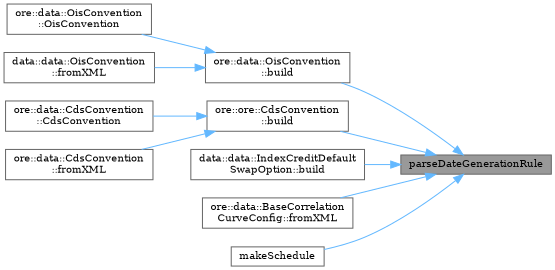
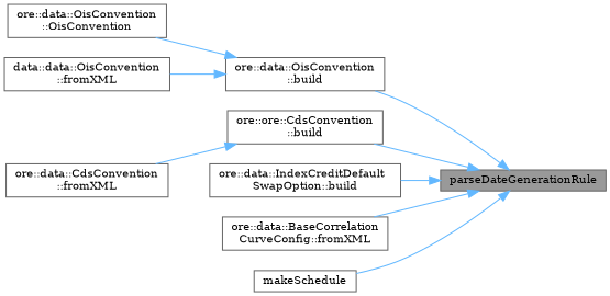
  digraph {
    fontname="DejaVu Serif"
    rankdir=RL
    node [color=grey40 fillcolor=white fontname="DejaVu Serif" fontsize=10 shape=box style=filled]
    edge [color=steelblue1 dir=back fontname="DejaVu Serif" fontsize=10 labelfontname=Helvetica labelfontsize=10 style=solid]
    n1 [color=gray40 fillcolor=grey60 fontcolor=black height=0.2 label=parseDateGenerationRule width=0.4]
    n2 [height=0.2 label="ore::data::OisConvention\l::build" width=0.4]
    n3 [height=0.2 label="ore::ore::CdsConvention\l::build" width=0.4]
-   n4 [height=0.2 label="data::data::IndexCreditDefault\lSwapOption::build" width=0.4]
+   n4 [height=0.2 label="ore::data::IndexCreditDefault\lSwapOption::build" width=0.4]
    n5 [height=0.2 label="ore::data::BaseCorrelation\lCurveConfig::fromXML" width=0.4]
    n6 [height=0.2 label=makeSchedule width=0.4]
    n7 [height=0.2 label="ore::data::OisConvention\l::OisConvention" width=0.4]
    n8 [height=0.2 label="data::data::OisConvention\l::fromXML" width=0.4]
-   n9 [height=0.2 label="ore::data::CdsConvention\l::CdsConvention" width=0.4]
    n10 [height=0.2 label="ore::data::CdsConvention\l::fromXML" width=0.4]
    n1 -> n2
    n1 -> n3
    n1 -> n4
    n1 -> n5
    n1 -> n6
    n2 -> n7
    n2 -> n8
-   n3 -> n9
    n3 -> n10
  }
